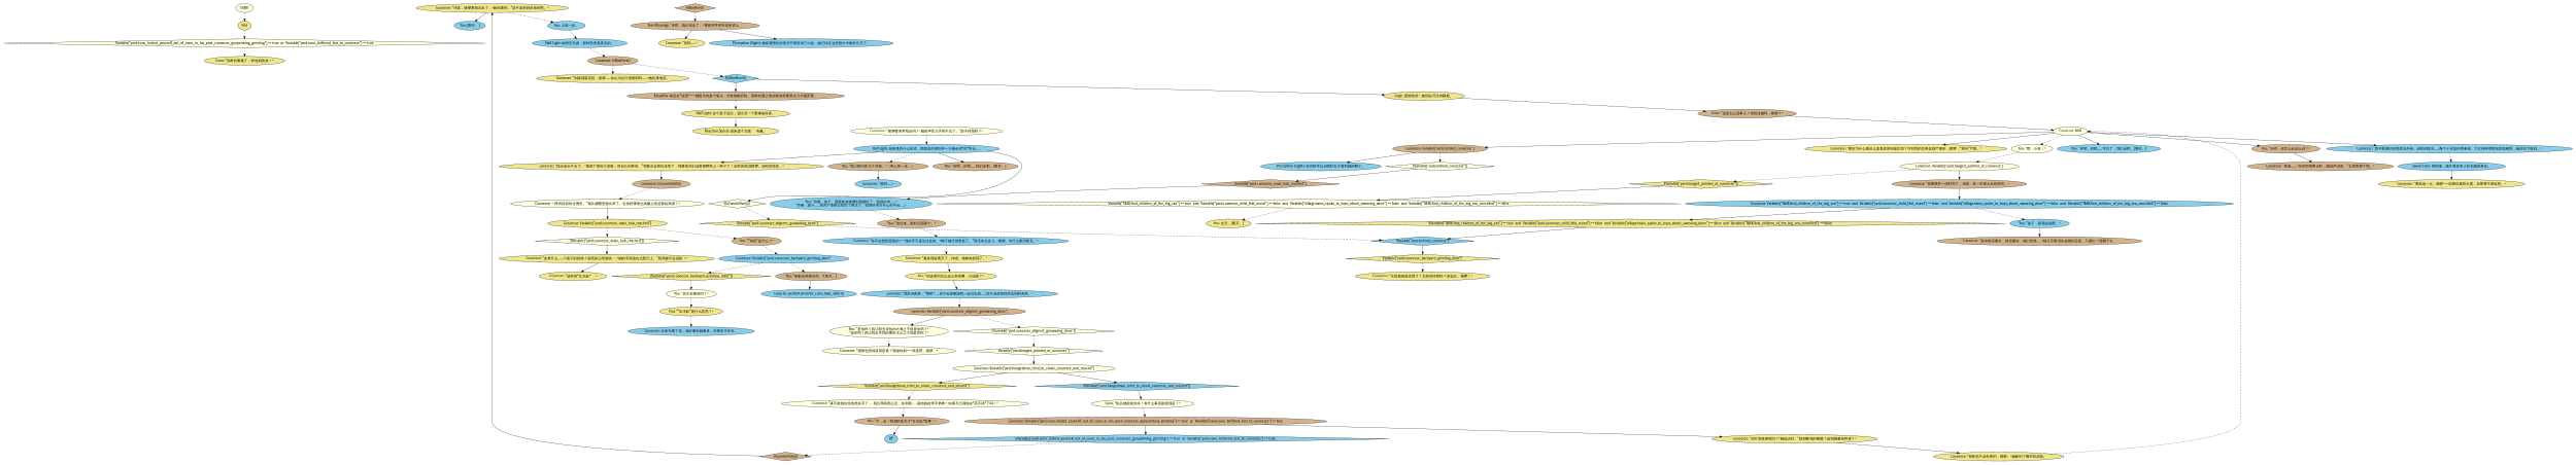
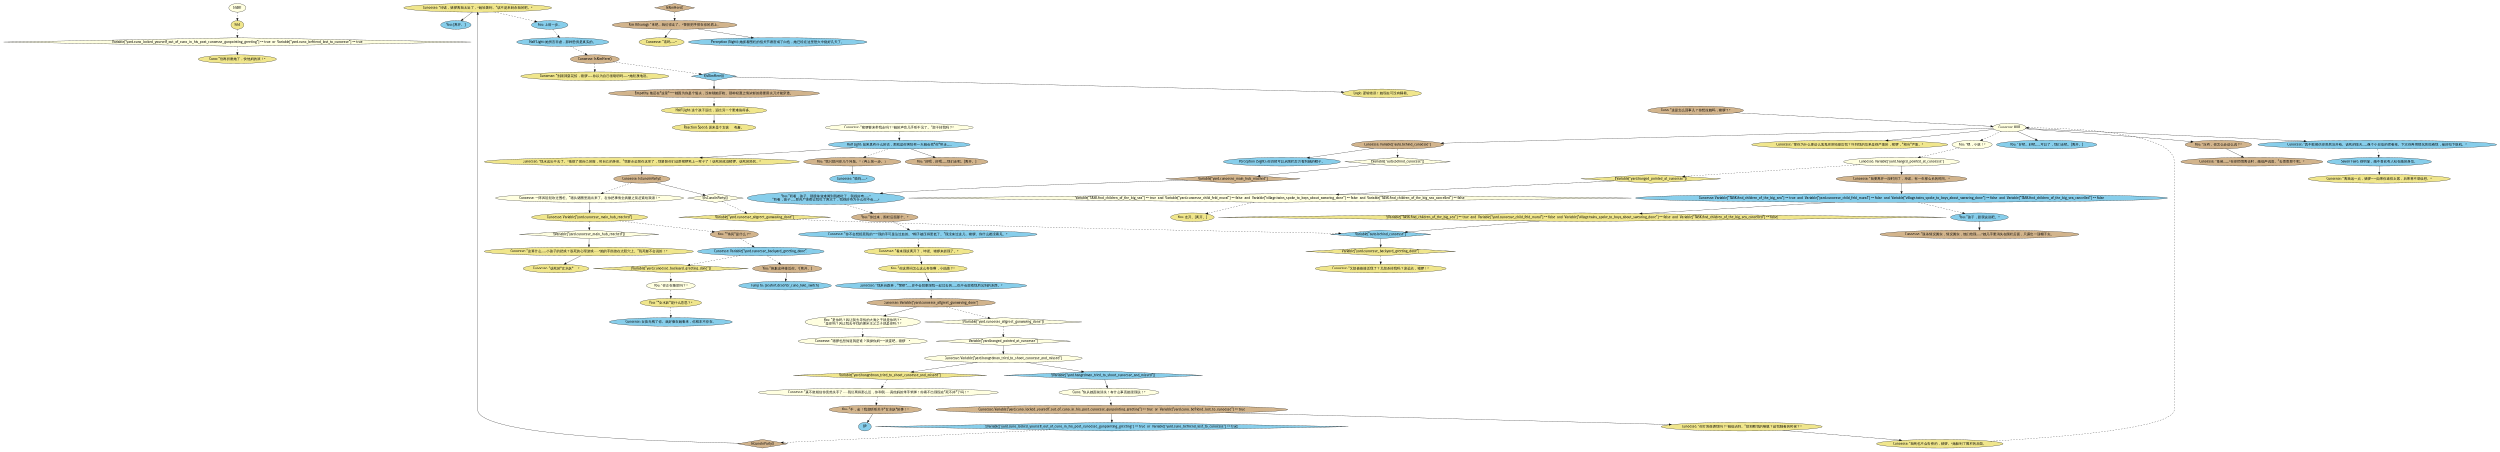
  digraph {
    fontname="Fira Sans"
    node [fillcolor=khaki fontname="Fira Sans" style=filled]
    edge [fontname="Fira Sans" style=solid]
    n1 [fillcolor=lightyellow label=START]
    n2 [label=feld]
    n3 [fillcolor=lightyellow label="Variable[\"yard.cuno_locked_yourself_out_of_cuno_in_his_post_cunoesse_gunpointing_greeting\"] == true  or  Variable[\"yard.cuno_befriend_lost_to_cunoesse\"] == true" shape=diamond]
    n4 [label="Cuno: “别再折磨她了，快他妈的滚！”"]
    n5 [fillcolor=skyblue label="You: [离开。]"]
    n6 [fillcolor=skyblue label="Cunoesse: “我来自森林，*警察*……你不会想要跟我一起过去的……也不会想看我所见到的东西。”"]
    n7 [fillcolor=tan label="Cunoesse: Variable[\"yard.cunoesse_altgreet_gunwaving_done\"]"]
    n8 [fillcolor=lightyellow label="!(Variable[\"yard.cunoesse_altgreet_gunwaving_done\"])" shape=diamond]
    n9 [fillcolor=lightyellow label="You: “是你吗？风让我去寻找的大海之子就是你吗？”\n“是你吗？风让我去寻找的康米主义之子就是你吗？”"]
    n10 [fillcolor=lightyellow label="Cunoesse: “猪猡也想知道我是谁？我操你妈——滚蛋吧，猪猡！”"]
    n11 [fillcolor=lightyellow label="Cunoesse HUB"]
    n12 [fillcolor=tan label="Cunoesse: Variable[\"auto.behind_cunoesse\"]"]
    n13 [fillcolor=skyblue label="You: “好吧，好吧……可以了，我们走吧。[离开。]"]
    n14 [fillcolor=tan label="You: “没有，你怎么会这么说？”"]
    n15 [fillcolor=lightyellow label="You: “嘿，小孩！”"]
    n16 [fillcolor=skyblue label="Cunoesse: “真不敢相信你竟然没开枪。该死的懦夫……像个小丑似的挥着抢。下次你再用那玩意指着我，最好扣下扳机。”"]
    n17 [label="Cunoesse: “那你为什么要这么鬼鬼祟祟地接近我？吓到我的后果是很严重的，猪猡，*相当*严重。”"]
    n18 [fillcolor=lightyellow label="!(Variable[\"auto.behind_cunoesse\"])" shape=diamond]
    n19 [fillcolor=skyblue label="Perception (Sight): 你仍然可以从围栏后方看到她的帽子。"]
    n20 [fillcolor=tan label="Cunoesse: “基佬…….”在你悄悄离去时，她低声说道。“去查查那个吧。”"]
    n21 [fillcolor=lightyellow label="Cunoesse: Variable[\"yard.hanged_pointed_at_cunoesse\"]"]
    n22 [fillcolor=skyblue label="Savoir Faire: 很明显，她不喜欢有人站在她的身后。"]
    n23 [fillcolor=skyblue label="Cunoesse: “你不会想招惹我的——我的手可是沾过血的。”帽子被压得更低了。“我没来过这儿，猪猡。你什么都没看见。”"]
    n24 [label="Cunoesse: “看来我该离开了，坤诺。猪猡来抓我了。”"]
    n25 [label="You: “你这用词怎么这么奇怪啊，小姑娘？”"]
    n26 [fillcolor=skyblue label="You: 上前一步。"]
    n27 [fillcolor=skyblue label="Half Light: 她所言非虚，那种恐惧是真实的。"]
    n28 [fillcolor=tan label="Cunoesse: IsKimHere()"]
    n29 [label="Cunoesse: “又想偷偷接近我了？又想杀掉我吗？滚远点，猪猡！”"]
    n30 [fillcolor=lightyellow label="Cunoesse: Variable[\"yard.hangedman_tried_to_shoot_cunoesse_and_missed\"]"]
    n31 [label="Variable[\"yard.hangedman_tried_to_shoot_cunoesse_and_missed\"]" shape=diamond]
    n32 [fillcolor=skyblue label="!(Variable[\"yard.hangedman_tried_to_shoot_cunoesse_and_missed\"])" shape=diamond]
    n33 [fillcolor=lightyellow label="Cunoesse: “真不敢相信你竟然失手了……我们离得那么近，你和我……真他妈的笨手笨脚！你看不出我现在*死不掉*了吗！”"]
    n34 [fillcolor=lightyellow label="Cuno: “快从她面前消失！有什么事直接跟我说！”"]
    n35 [fillcolor=tan label="You: “不，金！我想听听关于*女水妖*的事！”"]
    n36 [fillcolor=tan label="Cunoesse: Variable[\"yard.cuno_locked_yourself_out_of_cuno_in_his_post_cunoesse_gunpointing_greeting\"] == true  or  Variable[\"yard.cuno_befriend_lost_to_cunoesse\"] == true"]
    n37 [label="Half Light: 这个孩子远比，远比另一个要难搞得多。"]
    n38 [label="Reaction Speed: 原来是个女孩……有趣。"]
    n39 [fillcolor=tan label="Cunoesse: “谋杀情况属实，情况属实，他们给我……”她几乎要消失在围栏后面，只露出一顶帽子尖。"]
    89 [fillcolor=skyblue]
    n41 [fillcolor=tan label="Kim Kitsuragi: “来吧，我们得走了。”警督把手搭在你的肩上。"]
    n42 [label="Cunoesse: “喵呜……”"]
    n43 [fillcolor=skyblue label="Perception (Sight): 她抓着围栏的指关节都变成了白色，她已经在这里怒火中烧好几天了。"]
    n44 [fillcolor=skyblue label="Half Light: 如果真有什么的话，那就是你害怕有一天她会把*你*带走……"]
    n45 [label="Cunoesse: “我永远出不去了。”她摸了摸自己的脸，和自己的身体。“我要永远留在这里了，我要跟你们这群猪猡耗上一辈子了！该死的咸湿猪猡。该死的渔民。”"]
    n46 [fillcolor=tan label="You: “我只想问你几个问题。”（再上前一步。）"]
    n47 [fillcolor=tan label="You: “好吧，好吧……我们走吧。[离开。]"]
    n48 [fillcolor=tan label="Cunoesse: IsCunoInParty()"]
    n49 [fillcolor=skyblue label="Cunoesse: “喵呜……”"]
    n50 [fillcolor=lightyellow label="Cunoesse: “猪猡要来带我走吗？”她的声音几乎听不见了。“想干掉我吗？”"]
    n51 [fillcolor=tan label="Cuno: “这是怎么回事儿？你想拉她吗，猪猡？”"]
    n52 [fillcolor=skyblue label="Cunoesse: Variable[\"TASK.find_children_of_the_big_sea\"] == true  and  Variable[\"yard.cunoesse_child_feld_mural\"] == false  and  Variable[\"village.twins_spoke_to_boys_about_swearing_done\"] == false  and  Variable[\"TASK.find_children_of_the_big_sea_cancelled\"] == false"]
    n53 [label="!(Variable[\"TASK.find_children_of_the_big_sea\"] == true  and  Variable[\"yard.cunoesse_child_feld_mural\"] == false  and  Variable[\"village.twins_spoke_to_boys_about_swearing_done\"] == false  and  Variable[\"TASK.find_children_of_the_big_sea_cancelled\"] == false)" shape=diamond]
    n54 [fillcolor=skyblue label="You: “孩子，跟我说说吧。”"]
    n55 [fillcolor=skyblue label="Variable[\"auto.behind_cunoesse\"]" shape=diamond]
    n56 [fillcolor=lightyellow label="Variable[\"TASK.find_children_of_the_big_sea\"] == true  and  Variable[\"yard.cunoesse_child_feld_mural\"] == false  and  Variable[\"village.twins_spoke_to_boys_about_swearing_done\"] == false  and  Variable[\"TASK.find_children_of_the_big_sea_cancelled\"] == false" shape=diamond]
    n57 [label="You: 走开。[离开。]"]
    n58 [label="Variable[\"yard.cunoesse_backyard_greeting_done\"]" shape=diamond]
    n59 [fillcolor=tan label="Variable[\"yard.cunoesse_main_hub_reached\"]" shape=diamond]
    n60 [fillcolor=skyblue label="You: “听着，孩子。那股味道难闻到我都吐了，我很好奇……”\n“听着，孩子……那具尸体都让我吐了两次了，我很好奇为什么你不会……”"]
    n61 [fillcolor=skyblue label="!(IsKimHere())" shape=diamond]
    n62 [label="Cunoesse: “别跟我耍花招，猪猡……你以为自己很聪明吗……”她轻蔑地说。"]
    n63 [fillcolor=skyblue label="Cunoesse: 女孩无视了你。就好像在她看来，你根本不存在。"]
    n64 [fillcolor=lightyellow label="Variable[\"yard.hanged_pointed_at_cunoesse\"]" shape=diamond]
    n65 [label="Variable[\"yard.cunoesse_altgreet_gunwaving_done\"]" shape=diamond]
    n66 [label="Cunoesse: Variable[\"yard.cunoesse_main_hub_reached\"]"]
    n67 [fillcolor=lightyellow label="!(Variable[\"yard.cunoesse_main_hub_reached\"])" shape=diamond]
    n68 [fillcolor=tan label="You: “*渔民*是什么？”"]
    n69 [label="Cunoesse: “这算什么……小孩子的把戏？该死的心理游戏……”她的手指按在太阳穴上。“我死都不会说的！”"]
    n70 [fillcolor=skyblue label="Cunoesse: Variable[\"yard.cunoesse_backyard_greeting_done\"]"]
    n71 [fillcolor=tan label="You: “你过来，围栏后面那个。”"]
    n72 [label="Cunoesse: “该死的*女水妖*……”"]
    n73 [label="!(Variable[\"yard.cunoesse_backyard_greeting_done\"])" shape=diamond]
    n74 [fillcolor=tan label="You: “抱歉这样接近你。”[离开。]"]
    n75 [fillcolor=lightyellow label="!(IsCunoInParty())" shape=diamond]
    n76 [fillcolor=lightyellow label="Cunoesse: 一阵风轻轻吹过围栏。“猪从猪圈里跑出来了。在你把事情全搞砸之前赶紧给我滚！”"]
    n77 [fillcolor=tan label="IsCunoInParty()" shape=diamond]
    n78 [label="Cunoesse: “坤诺，猪猡离我太近了，”她轻蔑到。“该不是来刺杀我的吧。”"]
    n79 [fillcolor=skyblue label="!(Variable[\"yard.cuno_locked_yourself_out_of_cuno_in_his_post_cunoesse_gunpointing_greeting\"] == true  or  Variable[\"yard.cuno_befriend_lost_to_cunoesse\"] == true)" shape=diamond]
    n80 [label="Cunoesse: “你打算偷袭我吗？”她低语到。“想割断我的喉咙？趁我睡着的时候？”"]
    n81 [label="Cunoesse: “我死也不会告密的，猪猡。”她躲到了围栏的后面。"]
    n82 [fillcolor=lightyellow label="You: “你正在睡觉吗？”"]
    n83 [label="You: “*女水妖*是什么意思？”"]
    n84 [fillcolor=tan label="Empathy: 她还在*这里*——都因为你是个懦夫，没有朝她开枪。那种轻蔑之情浓郁的需要用尖刀才能穿透。"]
    n85 [label="Logic: 逻辑错误！她现在可没有睡着。"]
    n86 [fillcolor=tan label="IsKimHere()" shape=diamond]
    n87 [label="Cunoesse: “离我远一点，猪猡——如果你逼得太紧，后果将不堪设想。”"]
    n88 [label="!(Variable[\"yard.hanged_pointed_at_cunoesse\"])" shape=diamond]
    n89 [fillcolor=tan label="Cunoesse: “我要离开一段时间了，坤诺。有一生那么长的时间。”"]
    n90 [fillcolor=skyblue label="Jump to: [seafort.deserter_cuno_fake_switch]"]
    n1 -> n2 [style=dashed]
    n2 -> n3 [style=dashed]
    n3 -> n4 [style=dashed]
    n6 -> n7 [style=dashed]
    n7 -> n8 [style=dashed]
    n7 -> n9
    n8 -> n64 [style=dashed]
    n9 -> n10 [style=dashed]
    n11 -> n12
    n11 -> n13
    n11 -> n14
    n11 -> n15 [style=dashed]
    n11 -> n16
    n11 -> n17
    n12 -> n18 [style=dashed]
    n12 -> n19
    n14 -> n20
    n15 -> n21 [style=dashed]
    n16 -> n22 [style=dashed]
    n18 -> n59
    n21 -> n88 [style=dashed]
    n21 -> n89
    n22 -> n87
    n23 -> n24 [style=dashed]
    n24 -> n25
    n25 -> n6
    n26 -> n27 [style=dashed]
    n27 -> n28 [style=dashed]
    n28 -> n61 [style=dashed]
    n28 -> n62 [style=dashed]
    n30 -> n31
    n30 -> n32
    n31 -> n33 [style=dashed]
    n32 -> n34
    n33 -> n35 [style=dashed]
    n34 -> n36 [style=dashed]
    n35 -> 89
    n36 -> n79
    n36 -> n80
    n37 -> n38
    n41 -> n42
    n41 -> n43
    n44 -> n45
    n44 -> n46 [style=dashed]
    n44 -> n47
    n45 -> n48
    n46 -> n49
-   n44 -> n75
+   n48 -> n75
    n48 -> n76 [style=dashed]
    n50 -> n44 [style=dashed]
    n51 -> n11
    n52 -> n53
    n52 -> n54 [style=dashed]
    n53 -> n55
    n54 -> n39
    n55 -> n58
    n56 -> n57 [style=dashed]
    n58 -> n29 [style=dashed]
    n59 -> n60
    n60 -> n71 [style=dashed]
    n61 -> n84
    n61 -> n85
    n64 -> n30
    n65 -> n55 [style=dashed]
    n66 -> n67 [style=dashed]
    n66 -> n68 [style=dashed]
    n67 -> n69
    n68 -> n70 [style=dashed]
    n69 -> n72
    n70 -> n73 [style=dashed]
    n70 -> n74 [style=dashed]
    n71 -> n23 [style=dashed]
    n73 -> n82 [style=dashed]
    n74 -> n90
    n75 -> n65 [style=dashed]
    n76 -> n66
    n77 -> n78
    n78 -> n5
    n78 -> n26 [style=dashed]
    n79 -> n77 [style=dashed]
    n80 -> n81
    n81 -> n11 [style=dashed]
    n82 -> n83 [style=dashed]
    n83 -> n63 [style=dashed]
    n84 -> n37 [style=dashed]
-   n85 -> n51
    n86 -> n41 [style=dashed]
    n88 -> n56
    n89 -> n52
  }
